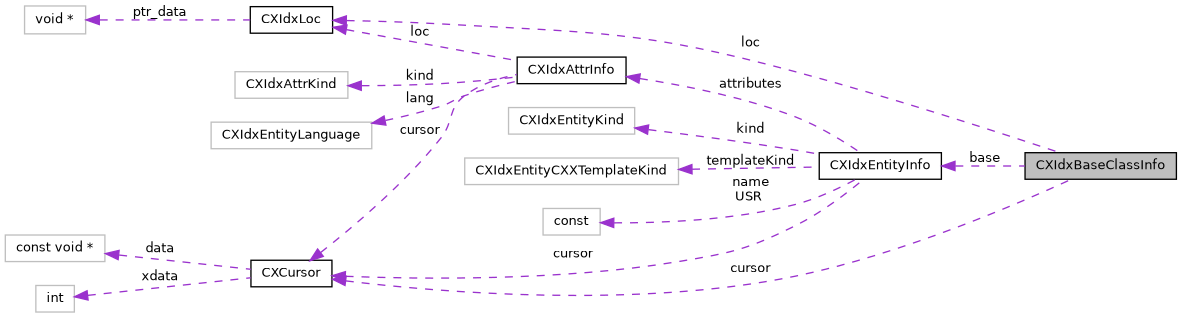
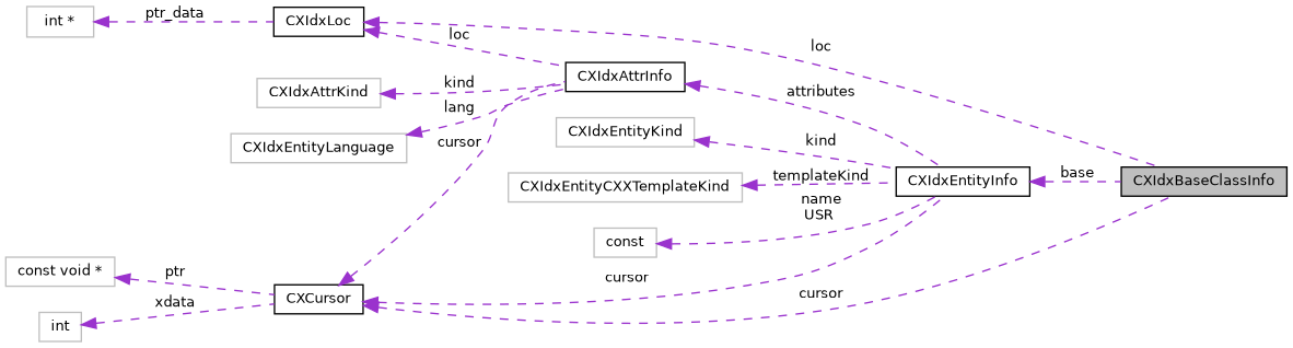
  digraph {
    rankdir=LR
    node [color=grey75 fontname=Helvetica fontsize=10 shape=record]
    edge [color=darkorchid3 dir=back fontname=Helvetica fontsize=10 labelfontname=Helvetica labelfontsize=10 style=dashed]
    n1 [color=black fillcolor=grey75 fontcolor=black height=0.2 label=CXIdxBaseClassInfo style=filled width=0.4]
    n2 [color=black height=0.2 label=CXCursor width=0.4]
    n3 [color=black height=0.2 label=CXIdxEntityInfo width=0.4]
    n4 [color=black height=0.2 label=CXIdxAttrInfo width=0.4]
    n5 [height=0.2 label="const void *" width=0.4]
    n6 [height=0.2 label=int width=0.4]
    n7 [color=black height=0.2 label=CXIdxLoc width=0.4]
-   n8 [height=0.2 label="void *" width=0.4]
+   n8 [height=0.2 label="int *" width=0.4]
    n9 [height=0.2 label=CXIdxEntityKind width=0.4]
    n10 [height=0.2 label=CXIdxEntityCXXTemplateKind width=0.4]
    n11 [height=0.2 label=const width=0.4]
    n12 [height=0.2 label=CXIdxAttrKind width=0.4]
    n13 [height=0.2 label=CXIdxEntityLanguage width=0.4]
    n2 -> n1 [label=" cursor"]
    n2 -> n3 [label=" cursor"]
    n2 -> n4 [label=" cursor"]
    n3 -> n1 [label=" base"]
    n4 -> n3 [label=" attributes"]
-   n5 -> n2 [label=" data"]
+   n5 -> n2 [label=" ptr"]
    n6 -> n2 [label=" xdata"]
    n7 -> n1 [label=" loc"]
    n7 -> n4 [label=" loc"]
    n8 -> n7 [label=" ptr_data"]
    n9 -> n3 [label=" kind"]
    n10 -> n3 [label=" templateKind"]
    n11 -> n3 [label=" name\nUSR"]
    n12 -> n4 [label=" kind"]
    n13 -> n4 [label=" lang"]
  }
